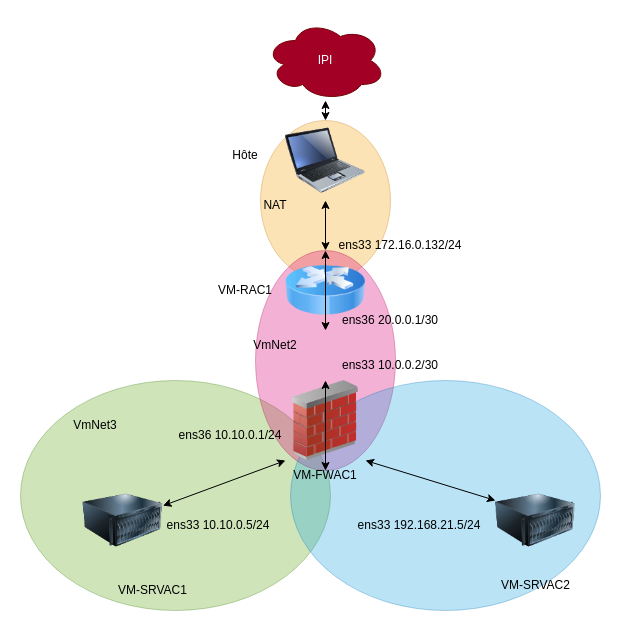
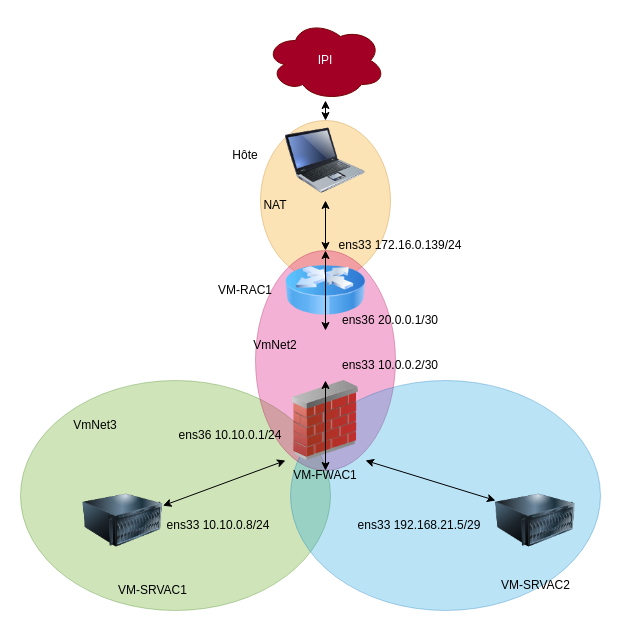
  <mxCell id="0" />
  <mxCell id="1" parent="0" />
  <mxCell id="2" value="" style="ellipse;whiteSpace=wrap;html=1;fillColor=#f0a30a;fontColor=#000000;strokeColor=#BD7000;opacity=30;" vertex="1" parent="1"><mxGeometry x="260" y="120" width="130" height="160" as="geometry" /></mxCell>
  <mxCell id="3" value="" style="ellipse;whiteSpace=wrap;html=1;fillColor=#60a917;fontColor=#ffffff;strokeColor=#2D7600;opacity=30;" vertex="1" parent="1"><mxGeometry x="20" y="380" width="310" height="230" as="geometry" /></mxCell>
  <mxCell id="4" value="" style="ellipse;whiteSpace=wrap;html=1;fillColor=#d80073;fontColor=#ffffff;strokeColor=#A50040;opacity=30;" vertex="1" parent="1"><mxGeometry x="255" y="250" width="140" height="220" as="geometry" /></mxCell>
  <mxCell id="5" value="" style="ellipse;whiteSpace=wrap;html=1;fillColor=#1ba1e2;fontColor=#ffffff;strokeColor=#006EAF;opacity=30;" vertex="1" parent="1"><mxGeometry x="290" y="380" width="310" height="230" as="geometry" /></mxCell>
  <mxCell id="6" value="IPI" style="ellipse;shape=cloud;whiteSpace=wrap;html=1;fillColor=#a20025;fontColor=#ffffff;strokeColor=#6F0000;" vertex="1" parent="1"><mxGeometry x="265" y="20" width="120" height="80" as="geometry" /></mxCell>
  <mxCell id="7" value="" style="image;html=1;image=img/lib/clip_art/computers/Laptop_128x128.png" vertex="1" parent="1"><mxGeometry x="285" y="120" width="80" height="80" as="geometry" /></mxCell>
  <mxCell id="8" value="" style="endArrow=classic;startArrow=classic;html=1;rounded=0;exitX=0.5;exitY=0;exitDx=0;exitDy=0;" edge="1" parent="1" source="7"><mxGeometry width="50" height="50" relative="1" as="geometry"><mxPoint x="265" y="350" as="sourcePoint" /><mxPoint x="325" y="100" as="targetPoint" /></mxGeometry></mxCell>
  <mxCell id="9" value="Hôte" style="text;html=1;strokeColor=none;fillColor=none;align=center;verticalAlign=middle;whiteSpace=wrap;rounded=0;" vertex="1" parent="1"><mxGeometry x="215" y="140" width="60" height="30" as="geometry" /></mxCell>
  <mxCell id="10" value="" style="image;html=1;image=img/lib/clip_art/networking/Router_Icon_128x128.png" vertex="1" parent="1"><mxGeometry x="285" y="250" width="80" height="80" as="geometry" /></mxCell>
  <mxCell id="11" value="" style="endArrow=classic;startArrow=classic;html=1;rounded=0;exitX=0.5;exitY=0;exitDx=0;exitDy=0;entryX=0.5;entryY=1;entryDx=0;entryDy=0;" edge="1" parent="1" source="10" target="7"><mxGeometry width="50" height="50" relative="1" as="geometry"><mxPoint x="265" y="350" as="sourcePoint" /><mxPoint x="315" y="300" as="targetPoint" /></mxGeometry></mxCell>
  <mxCell id="12" value="VM-RAC1" style="text;html=1;strokeColor=none;fillColor=none;align=center;verticalAlign=middle;whiteSpace=wrap;rounded=0;" vertex="1" parent="1"><mxGeometry x="215" y="275" width="60" height="30" as="geometry" /></mxCell>
  <mxCell id="13" value="" style="image;html=1;image=img/lib/clip_art/networking/Firewall_02_128x128.png" vertex="1" parent="1"><mxGeometry x="285" y="380" width="80" height="80" as="geometry" /></mxCell>
  <mxCell id="14" value="" style="endArrow=classic;startArrow=classic;html=1;rounded=0;exitX=0.5;exitY=0;exitDx=0;exitDy=0;entryX=0.5;entryY=1;entryDx=0;entryDy=0;" edge="1" parent="1" source="4" target="10"><mxGeometry width="50" height="50" relative="1" as="geometry"><mxPoint x="265" y="350" as="sourcePoint" /><mxPoint x="315" y="300" as="targetPoint" /></mxGeometry></mxCell>
  <mxCell id="15" value="VM-FWAC1" style="text;html=1;strokeColor=none;fillColor=none;align=center;verticalAlign=middle;whiteSpace=wrap;rounded=0;" vertex="1" parent="1"><mxGeometry x="290" y="460" width="70" height="30" as="geometry" /></mxCell>
  <mxCell id="16" value="" style="image;html=1;image=img/lib/clip_art/computers/Server_128x128.png" vertex="1" parent="1"><mxGeometry x="82.5" y="480" width="80" height="80" as="geometry" /></mxCell>
  <mxCell id="17" value="" style="image;html=1;image=img/lib/clip_art/computers/Server_128x128.png" vertex="1" parent="1"><mxGeometry x="495" y="480" width="80" height="80" as="geometry" /></mxCell>
  <mxCell id="18" value="VM-SRVAC1" style="text;html=1;strokeColor=none;fillColor=none;align=center;verticalAlign=middle;whiteSpace=wrap;rounded=0;" vertex="1" parent="1"><mxGeometry x="105" y="575" width="95" height="30" as="geometry" /></mxCell>
  <mxCell id="19" value="VM-SRVAC2" style="text;html=1;strokeColor=none;fillColor=none;align=center;verticalAlign=middle;whiteSpace=wrap;rounded=0;" vertex="1" parent="1"><mxGeometry x="487.5" y="570" width="95" height="30" as="geometry" /></mxCell>
  <mxCell id="20" value="" style="endArrow=classic;startArrow=classic;html=1;rounded=0;entryX=0;entryY=1;entryDx=0;entryDy=0;" edge="1" parent="1" source="16" target="13"><mxGeometry width="50" height="50" relative="1" as="geometry"><mxPoint x="265" y="350" as="sourcePoint" /><mxPoint x="315" y="300" as="targetPoint" /></mxGeometry></mxCell>
  <mxCell id="21" value="" style="endArrow=classic;startArrow=classic;html=1;rounded=0;exitX=0;exitY=0.25;exitDx=0;exitDy=0;entryX=1;entryY=1;entryDx=0;entryDy=0;" edge="1" parent="1" source="17" target="13"><mxGeometry width="50" height="50" relative="1" as="geometry"><mxPoint x="265" y="350" as="sourcePoint" /><mxPoint x="315" y="300" as="targetPoint" /></mxGeometry></mxCell>
- <mxCell id="22" value="ens33 172.16.0.132/24" style="text;html=1;strokeColor=none;fillColor=none;align=center;verticalAlign=middle;whiteSpace=wrap;rounded=0;" vertex="1" parent="1"><mxGeometry x="330" y="230" width="140" height="30" as="geometry" /></mxCell>
+ <mxCell id="22" value="ens33 172.16.0.139/24" style="text;html=1;strokeColor=none;fillColor=none;align=center;verticalAlign=middle;whiteSpace=wrap;rounded=0;" vertex="1" parent="1"><mxGeometry x="330" y="230" width="140" height="30" as="geometry" /></mxCell>
  <mxCell id="23" value="ens36 20.0.0.1/30" style="text;html=1;strokeColor=none;fillColor=none;align=center;verticalAlign=middle;whiteSpace=wrap;rounded=0;" vertex="1" parent="1"><mxGeometry x="335" y="305" width="110" height="30" as="geometry" /></mxCell>
  <mxCell id="24" value="ens33 10.0.0.2/30" style="text;html=1;strokeColor=none;fillColor=none;align=center;verticalAlign=middle;whiteSpace=wrap;rounded=0;" vertex="1" parent="1"><mxGeometry x="335" y="350" width="110" height="30" as="geometry" /></mxCell>
  <mxCell id="25" value="ens36 10.10.0.1/24" style="text;html=1;strokeColor=none;fillColor=none;align=center;verticalAlign=middle;whiteSpace=wrap;rounded=0;" vertex="1" parent="1"><mxGeometry x="175" y="420" width="110" height="30" as="geometry" /></mxCell>
- <mxCell id="26" value="ens33 192.168.21.5/24" style="text;html=1;strokeColor=none;fillColor=none;align=center;verticalAlign=middle;whiteSpace=wrap;rounded=0;" vertex="1" parent="1"><mxGeometry x="349" y="510" width="140" height="30" as="geometry" /></mxCell>
- <mxCell id="27" value="ens33 10.10.0.5/24" style="text;html=1;strokeColor=none;fillColor=none;align=center;verticalAlign=middle;whiteSpace=wrap;rounded=0;" vertex="1" parent="1"><mxGeometry x="162.5" y="510" width="110" height="30" as="geometry" /></mxCell>
+ <mxCell id="26" value="ens33 192.168.21.5/29" style="text;html=1;strokeColor=none;fillColor=none;align=center;verticalAlign=middle;whiteSpace=wrap;rounded=0;" vertex="1" parent="1"><mxGeometry x="349" y="510" width="140" height="30" as="geometry" /></mxCell>
+ <mxCell id="27" value="ens33 10.10.0.8/24" style="text;html=1;strokeColor=none;fillColor=none;align=center;verticalAlign=middle;whiteSpace=wrap;rounded=0;" vertex="1" parent="1"><mxGeometry x="162.5" y="510" width="110" height="30" as="geometry" /></mxCell>
  <mxCell id="28" value="" style="endArrow=classic;startArrow=classic;html=1;rounded=0;exitX=0.5;exitY=0;exitDx=0;exitDy=0;entryX=0.5;entryY=1;entryDx=0;entryDy=0;" edge="1" parent="1" source="13" target="4"><mxGeometry width="50" height="50" relative="1" as="geometry"><mxPoint x="325" y="380" as="sourcePoint" /><mxPoint x="325" y="330" as="targetPoint" /></mxGeometry></mxCell>
  <mxCell id="29" value="VmNet3" style="text;html=1;strokeColor=none;fillColor=none;align=center;verticalAlign=middle;whiteSpace=wrap;rounded=0;" vertex="1" parent="1"><mxGeometry x="65" y="410" width="60" height="30" as="geometry" /></mxCell>
  <mxCell id="30" value="VmNet2" style="text;html=1;strokeColor=none;fillColor=none;align=center;verticalAlign=middle;whiteSpace=wrap;rounded=0;" vertex="1" parent="1"><mxGeometry x="245" y="330" width="60" height="30" as="geometry" /></mxCell>
  <mxCell id="31" value="NAT" style="text;html=1;strokeColor=none;fillColor=none;align=center;verticalAlign=middle;whiteSpace=wrap;rounded=0;" vertex="1" parent="1"><mxGeometry x="245" y="190" width="60" height="30" as="geometry" /></mxCell>
